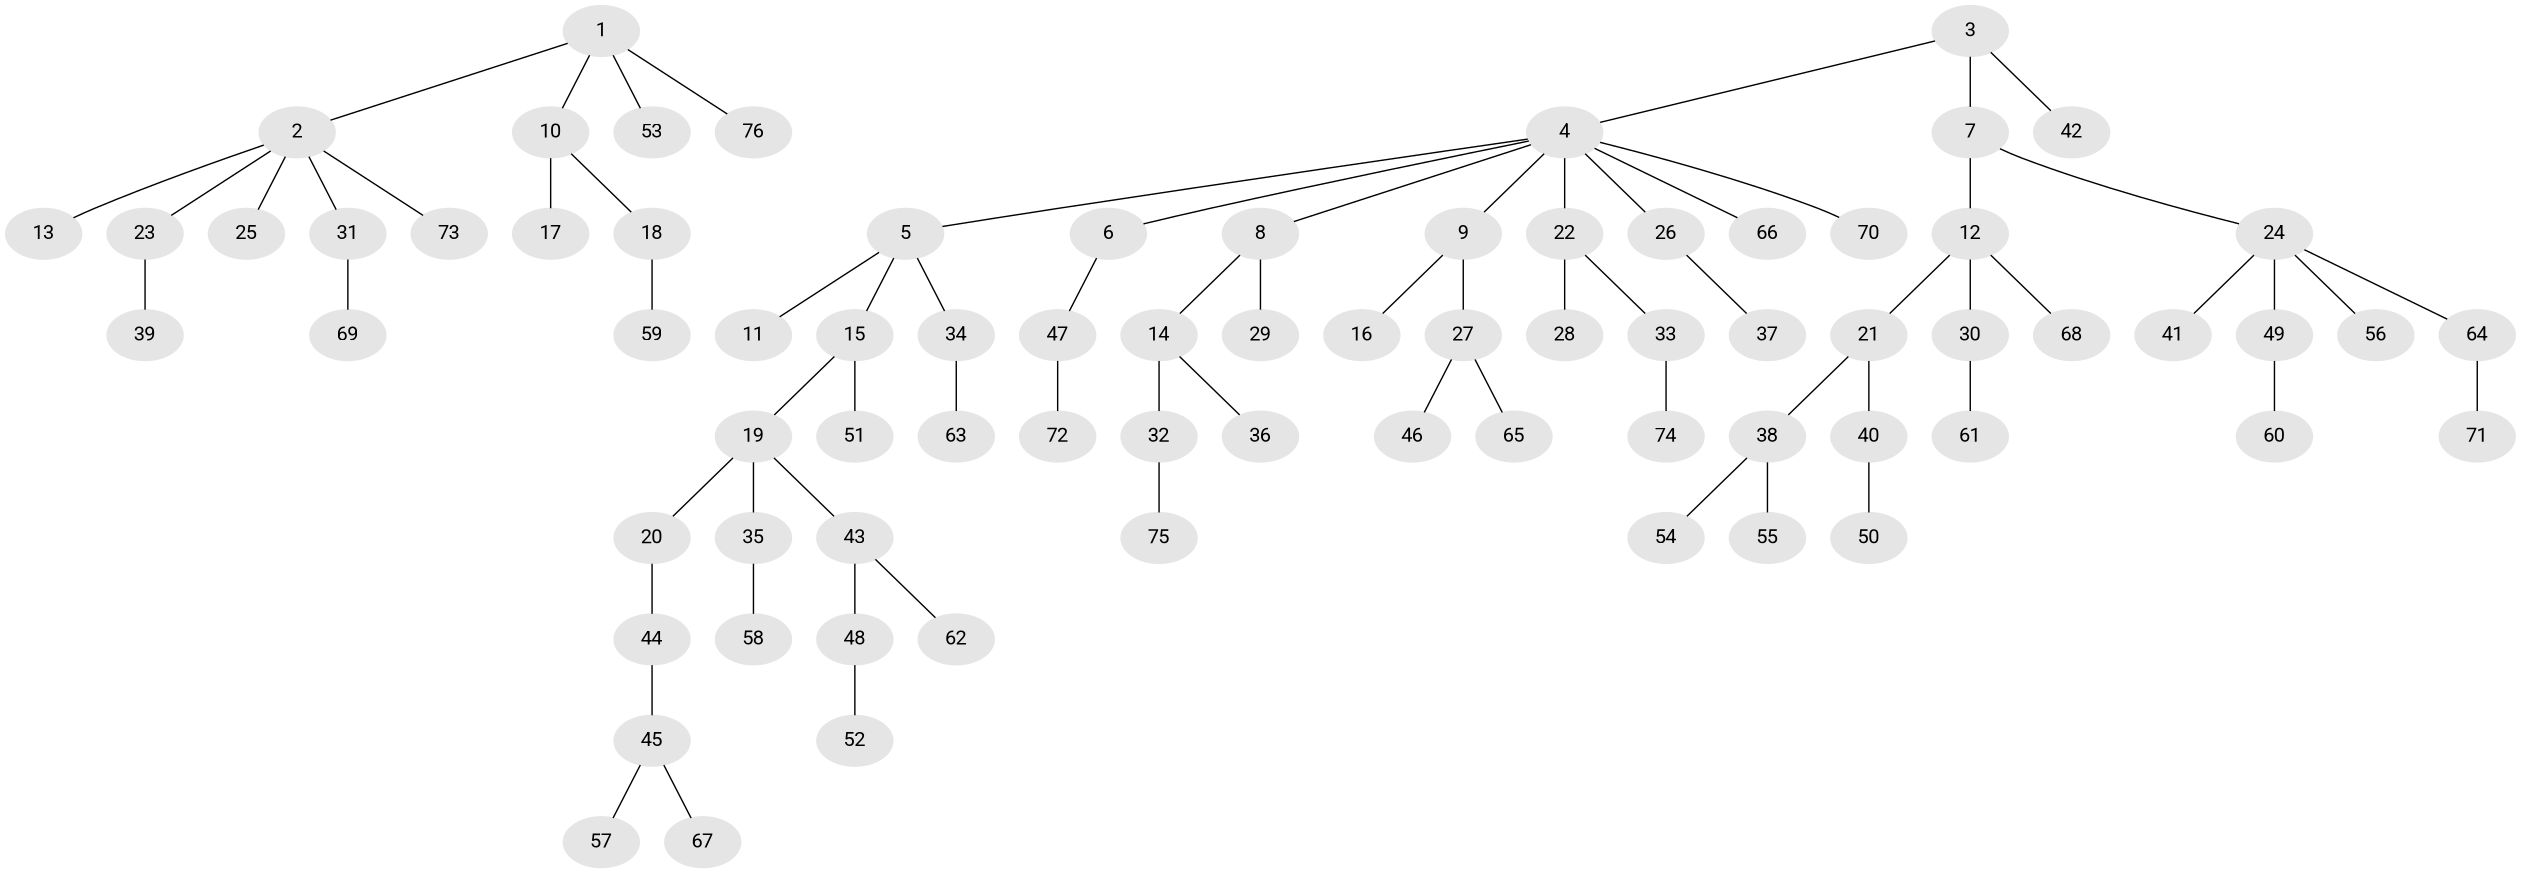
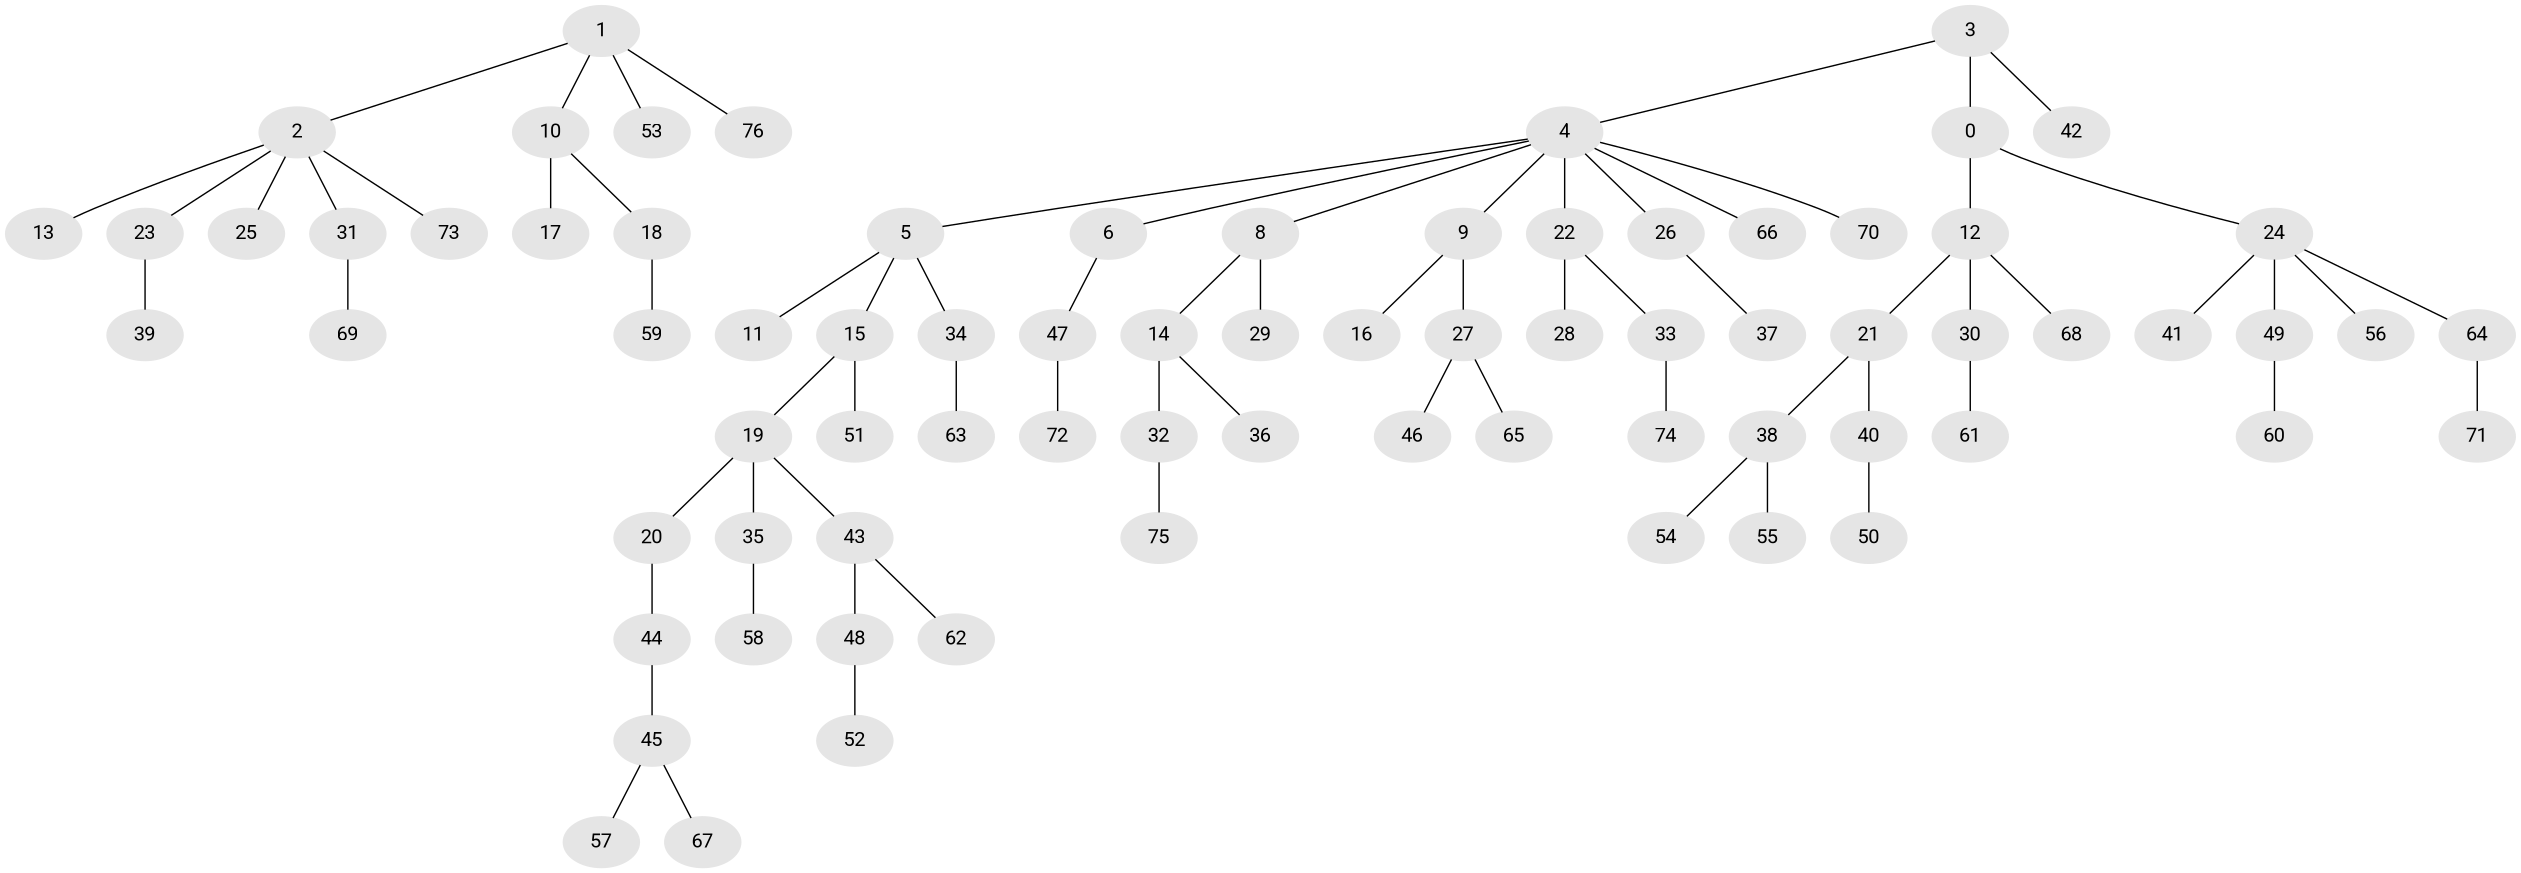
  graph {
    fontname=Roboto
    node [color=gray90 fontname=Roboto style=filled]
    edge [fontname=Roboto]
    1
    2
    10
    53
    76
    13
    23
    25
    31
    73
    17
    18
    3
    4
-   7
+   7 [label=0]
    42
    39
    69
    5
    6
    8
    9
    22
    26
    66
    70
    12
    24
    11
    15
    34
    47
    14
    29
    16
    27
    28
    33
    37
    19
    51
    63
    72
    21
    30
    68
    41
    49
    56
    64
    32
    36
    46
    65
    59
    38
    40
    61
    75
    20
    35
    43
    44
    58
    48
    62
    45
    54
    55
    50
    74
    60
    71
    52
    57
    67
    1 -- 2
    1 -- 10
    1 -- 53
    1 -- 76
    2 -- 13
    2 -- 23
    2 -- 25
    2 -- 31
    2 -- 73
    10 -- 17
    10 -- 18
    23 -- 39
    31 -- 69
    18 -- 59
    3 -- 4
    3 -- 7
    3 -- 42
    4 -- 5
    4 -- 6
    4 -- 8
    4 -- 9
    4 -- 22
    4 -- 26
    4 -- 66
    4 -- 70
    7 -- 12
    7 -- 24
    5 -- 11
    5 -- 15
    5 -- 34
    6 -- 47
    8 -- 14
    8 -- 29
    9 -- 16
    9 -- 27
    22 -- 28
    22 -- 33
    26 -- 37
    12 -- 21
    12 -- 30
    12 -- 68
    24 -- 41
    24 -- 49
    24 -- 56
    24 -- 64
    15 -- 19
    15 -- 51
    34 -- 63
    47 -- 72
    14 -- 32
    14 -- 36
    27 -- 46
    27 -- 65
    33 -- 74
    19 -- 20
    19 -- 35
    19 -- 43
    21 -- 38
    21 -- 40
    30 -- 61
    49 -- 60
    64 -- 71
    32 -- 75
    38 -- 54
    38 -- 55
    40 -- 50
    20 -- 44
    35 -- 58
    43 -- 48
    43 -- 62
    44 -- 45
    48 -- 52
    45 -- 57
    45 -- 67
  }
